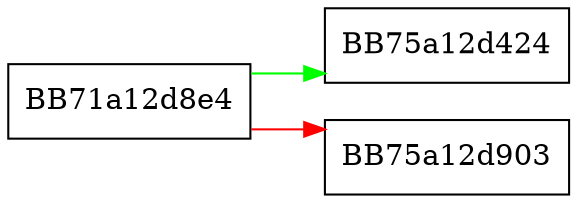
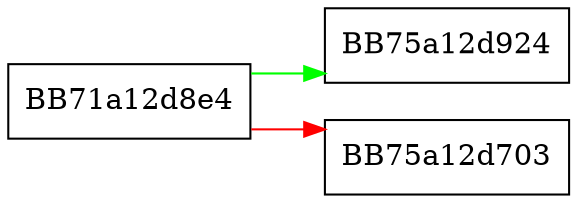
  digraph {
    rankdir=LR
    splines=ortho
    node [shape=box]
    n1 [label=BB71a12d8e4]
-   BB75a12d924 [label=BB75a12d424]
-   BB75a12d903
+   BB75a12d924
+   BB75a12d903 [label=BB75a12d703]
    n1 -> BB75a12d924 [color=green]
    n1 -> BB75a12d903 [color=red]
  }
